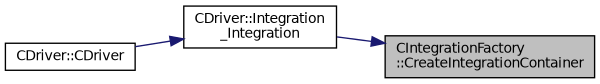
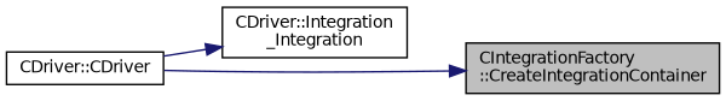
  digraph {
    rankdir=RL
    node [color=black fillcolor=white fontname=Helvetica fontsize=10 shape=record style=filled]
    edge [color=midnightblue dir=back fontname=Helvetica fontsize=10 labelfontname=Helvetica labelfontsize=10 style=solid]
    n1 [fillcolor=grey75 fontcolor=black height=0.2 label="CIntegrationFactory\l::CreateIntegrationContainer" width=0.4]
    n2 [height=0.2 label="CDriver::Integration\l_Integration" width=0.4]
    n3 [height=0.2 label="CDriver::CDriver" width=0.4]
-   n1 -> n2
+   n1 -> n3
    n2 -> n3
  }
